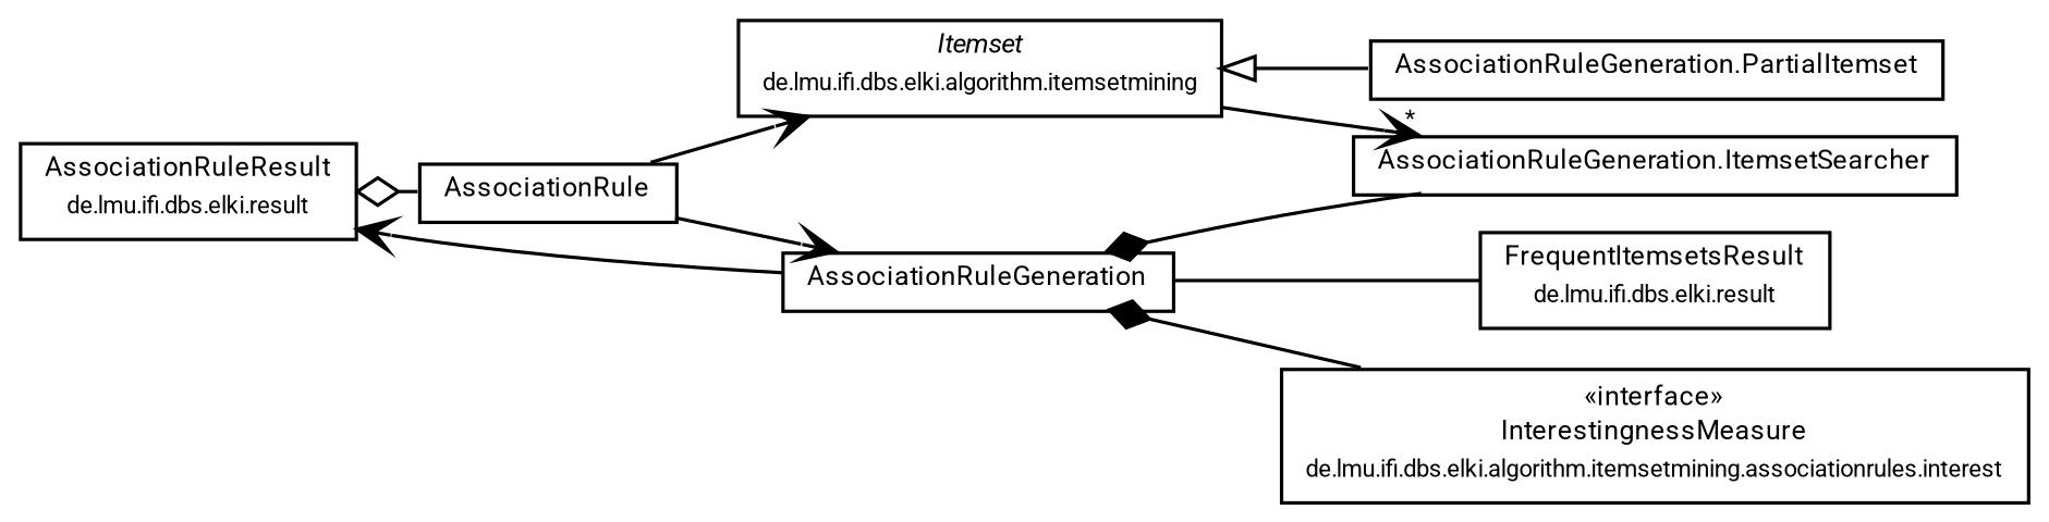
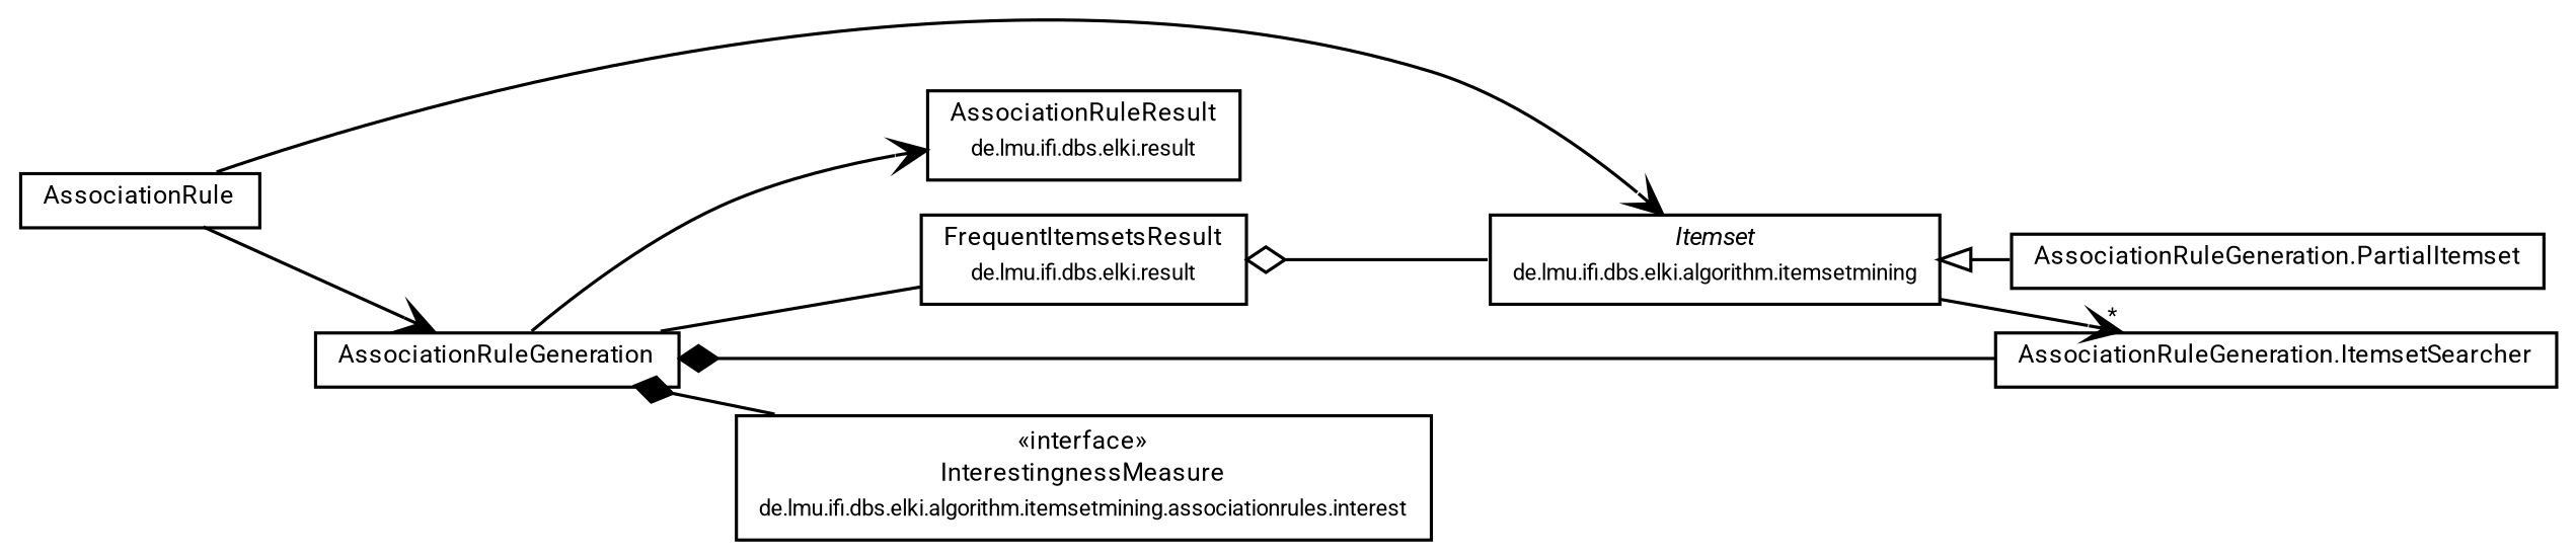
  digraph {
    nodesep=0.15
    rankdir=LR
    ranksep=0.25
    node [fontcolor=black fontname=Roboto fontsize=8 margin=0 shape=plaintext]
    edge [arrowhead=none color=black fontname=Roboto fontsize=7 labelfontname=Roboto labelfontsize=7 weight=1]
    n1 [height=0 label=<<table title="de.lmu.ifi.dbs.elki.result.AssociationRuleResult" border="0" cellborder="1" cellspacing="0" cellpadding="2" href="../../../result/AssociationRuleResult.html" target="_parent"> 		<tr><td><table border="0" cellspacing="0" cellpadding="1"> 		<tr><td align="center" balign="center"> <font face="Roboto">AssociationRuleResult</font> </td></tr> 		<tr><td align="center" balign="center"> <font face="Roboto" point-size="7.0">de.lmu.ifi.dbs.elki.result</font> </td></tr> 		</table></td></tr> 		</table>> width=0]
    n2 [height=0 label=<<table title="de.lmu.ifi.dbs.elki.algorithm.itemsetmining.associationrules.AssociationRule" border="0" cellborder="1" cellspacing="0" cellpadding="2" href="AssociationRule.html" target="_parent"> 		<tr><td><table border="0" cellspacing="0" cellpadding="1"> 		<tr><td align="center" balign="center"> <font face="Roboto">AssociationRule</font> </td></tr> 		</table></td></tr> 		</table>> width=0]
    n3 [height=0 label=<<table title="de.lmu.ifi.dbs.elki.algorithm.itemsetmining.Itemset" border="0" cellborder="1" cellspacing="0" cellpadding="2" href="../Itemset.html" target="_parent"> 		<tr><td><table border="0" cellspacing="0" cellpadding="1"> 		<tr><td align="center" balign="center"> <font face="Roboto"><i>Itemset</i></font> </td></tr> 		<tr><td align="center" balign="center"> <font face="Roboto" point-size="7.0">de.lmu.ifi.dbs.elki.algorithm.itemsetmining</font> </td></tr> 		</table></td></tr> 		</table>> width=0]
    n4 [height=0 label=<<table title="de.lmu.ifi.dbs.elki.algorithm.itemsetmining.associationrules.AssociationRuleGeneration" border="0" cellborder="1" cellspacing="0" cellpadding="2" href="AssociationRuleGeneration.html" target="_parent"> 		<tr><td><table border="0" cellspacing="0" cellpadding="1"> 		<tr><td align="center" balign="center"> <font face="Roboto">AssociationRuleGeneration</font> </td></tr> 		</table></td></tr> 		</table>> width=0]
    n5 [height=0 label=<<table title="de.lmu.ifi.dbs.elki.result.FrequentItemsetsResult" border="0" cellborder="1" cellspacing="0" cellpadding="2" href="../../../result/FrequentItemsetsResult.html" target="_parent"> 		<tr><td><table border="0" cellspacing="0" cellpadding="1"> 		<tr><td align="center" balign="center"> <font face="Roboto">FrequentItemsetsResult</font> </td></tr> 		<tr><td align="center" balign="center"> <font face="Roboto" point-size="7.0">de.lmu.ifi.dbs.elki.result</font> </td></tr> 		</table></td></tr> 		</table>> width=0]
    n6 [height=0 label=<<table title="de.lmu.ifi.dbs.elki.algorithm.itemsetmining.associationrules.AssociationRuleGeneration.PartialItemset" border="0" cellborder="1" cellspacing="0" cellpadding="2" href="AssociationRuleGeneration.PartialItemset.html" target="_parent"> 		<tr><td><table border="0" cellspacing="0" cellpadding="1"> 		<tr><td align="center" balign="center"> <font face="Roboto">AssociationRuleGeneration.PartialItemset</font> </td></tr> 		</table></td></tr> 		</table>> width=0]
    n7 [height=0 label=<<table title="de.lmu.ifi.dbs.elki.algorithm.itemsetmining.associationrules.AssociationRuleGeneration.ItemsetSearcher" border="0" cellborder="1" cellspacing="0" cellpadding="2" href="AssociationRuleGeneration.ItemsetSearcher.html" target="_parent"> 		<tr><td><table border="0" cellspacing="0" cellpadding="1"> 		<tr><td align="center" balign="center"> <font face="Roboto">AssociationRuleGeneration.ItemsetSearcher</font> </td></tr> 		</table></td></tr> 		</table>> width=0]
    n8 [height=0 label=<<table title="de.lmu.ifi.dbs.elki.algorithm.itemsetmining.associationrules.interest.InterestingnessMeasure" border="0" cellborder="1" cellspacing="0" cellpadding="2" href="interest/InterestingnessMeasure.html" target="_parent"> 		<tr><td><table border="0" cellspacing="0" cellpadding="1"> 		<tr><td align="center" balign="center"> &#171;interface&#187; </td></tr> 		<tr><td align="center" balign="center"> <font face="Roboto">InterestingnessMeasure</font> </td></tr> 		<tr><td align="center" balign="center"> <font face="Roboto" point-size="7.0">de.lmu.ifi.dbs.elki.algorithm.itemsetmining.associationrules.interest</font> </td></tr> 		</table></td></tr> 		</table>> width=0]
-   n1 -> n2 [arrowtail=ediamond dir=back weight=4]
    n2 -> n3 [arrowhead=open]
    n2 -> n4 [arrowhead=open]
    n3 -> n6 [arrowtail=empty dir=back weight=10 arrowhead=""]
    n3 -> n7 [arrowhead=open headlabel="*"]
    n4 -> n1 [arrowhead=open]
    n4 -> n5 [weight=2]
    n4 -> n7 [arrowtail=diamond dir=back weight=6]
    n4 -> n8 [arrowtail=diamond dir=back weight=6]
+   n5 -> n3 [arrowtail=ediamond dir=back weight=4]
  }
